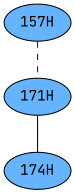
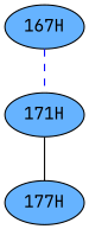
  graph {
    fontname="JetBrains Mono"
    node [fillcolor="#66B3FF" fontname="JetBrains Mono" style=radial]
    edge [fontname="JetBrains Mono" penwidth=1]
-   "167H" [label="157H"]
+   "167H"
    "171H"
-   "177H" [label="174H"]
+   "177H"
    "167H" -- "171H" [color=blue style=dashed]
    "171H" -- "177H" [color=black style=solid]
  }
